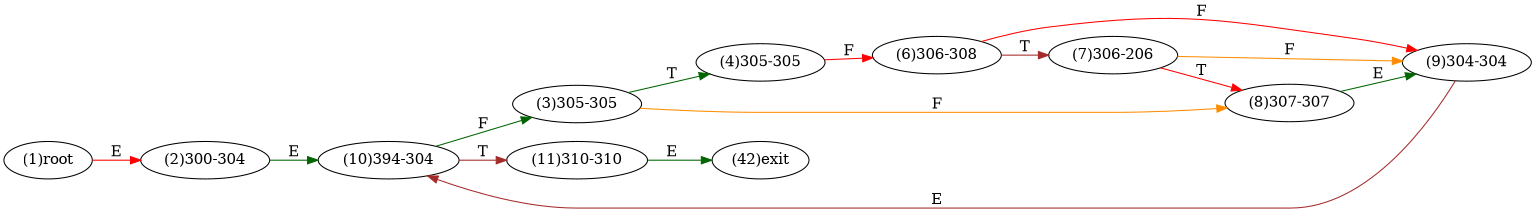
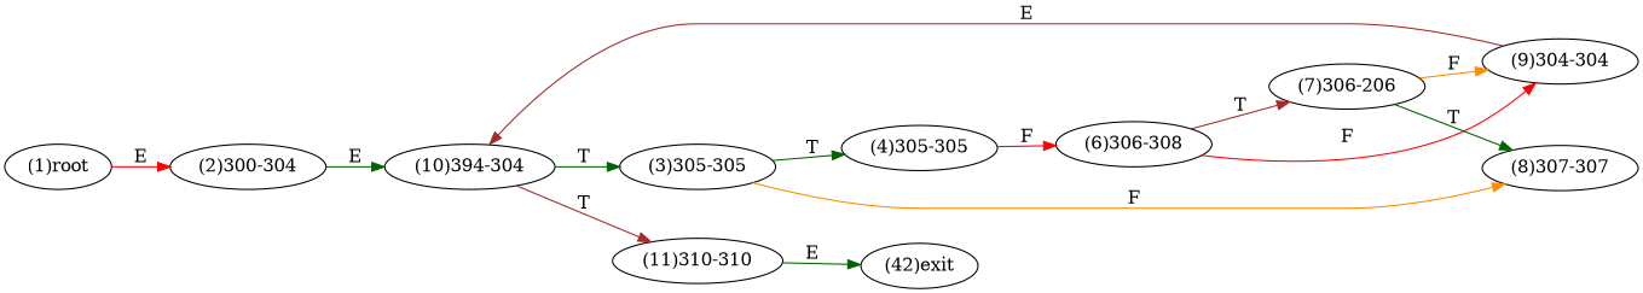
  digraph {
    rankdir=LR
    edge [color=darkgreen]
    n1 [label="(1)root"]
    n2 [label="(2)300-304"]
    n3 [label="(10)394-304"]
    n4 [label="(3)305-305"]
    n5 [label="(11)310-310"]
    n6 [label="(4)305-305"]
    n7 [label="(8)307-307"]
    n8 [label="(6)306-308"]
    n9 [label="(9)304-304"]
    n10 [label="(7)306-206"]
    n11 [label="(42)exit"]
    n1 -> n2 [color=red label=E]
    n2 -> n3 [label=E]
-   n3 -> n4 [label=F]
+   n3 -> n4 [label=T]
    n3 -> n5 [color=brown label=T]
    n4 -> n6 [label=T]
    n4 -> n7 [color=darkorange label=F]
    n5 -> n11 [label=E]
    n6 -> n8 [color=red label=F]
-   n7 -> n9 [label=E]
    n8 -> n9 [color=red label=F]
    n8 -> n10 [color=brown label=T]
    n9 -> n3 [color=brown label=E]
-   n10 -> n7 [color=red label=T]
+   n10 -> n7 [label=T]
    n10 -> n9 [color=darkorange label=F]
  }
